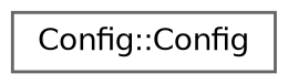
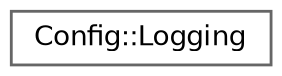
  digraph {
    rankdir=LR
-   n1 [color=grey40 fillcolor=white fontname=Helvetica fontsize=10 height=0.2 label="Config::Config" shape=box style=filled width=0.4]
+   n1 [color=grey40 fillcolor=white fontname=Helvetica fontsize=10 height=0.2 label="Config::Logging" shape=box style=filled width=0.4]
  }
